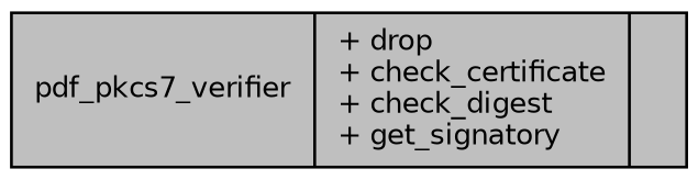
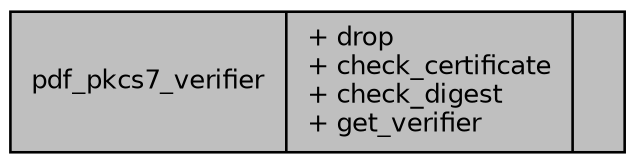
  digraph {
    rankdir=LR
-   n1 [color=black fillcolor=grey75 fontcolor=black fontname=Helvetica fontsize=10 height=0.2 label="{pdf_pkcs7_verifier\n|+ drop\l+ check_certificate\l+ check_digest\l+ get_signatory\l|}" shape=record style=filled width=0.4]
+   n1 [color=black fillcolor=grey75 fontcolor=black fontname=Helvetica fontsize=10 height=0.2 label="{pdf_pkcs7_verifier\n|+ drop\l+ check_certificate\l+ check_digest\l+ get_verifier\l|}" shape=record style=filled width=0.4]
  }
